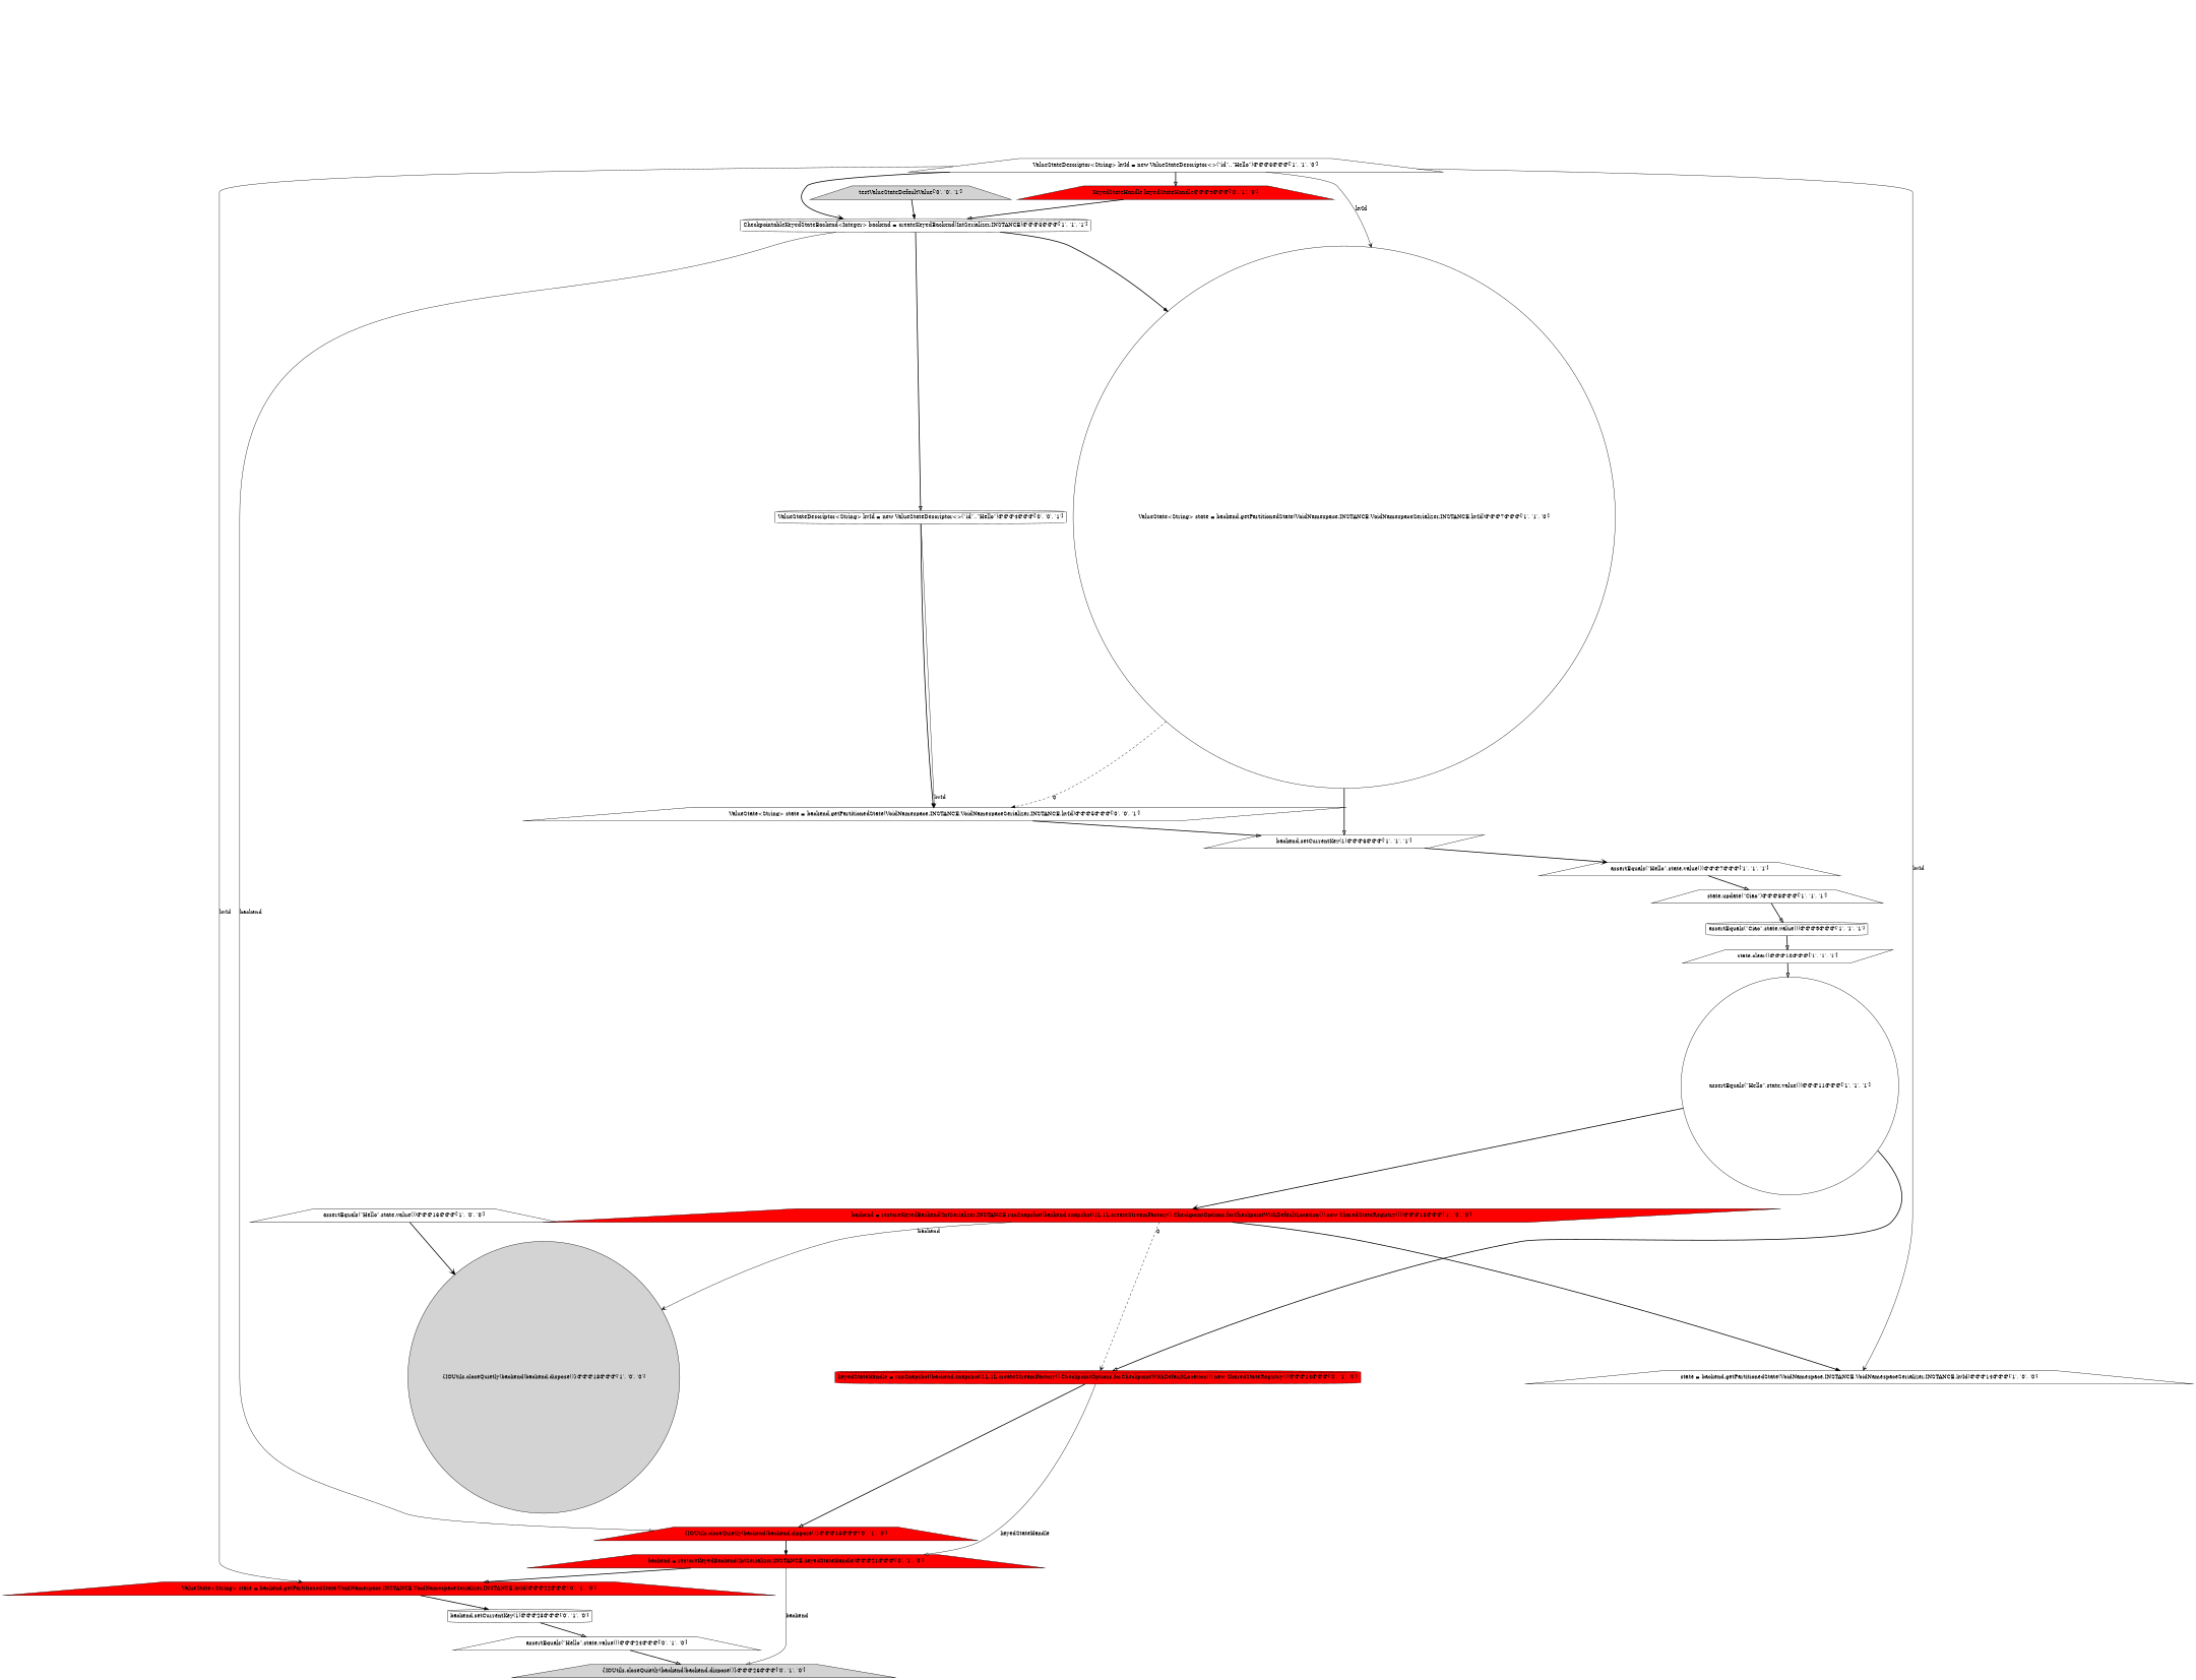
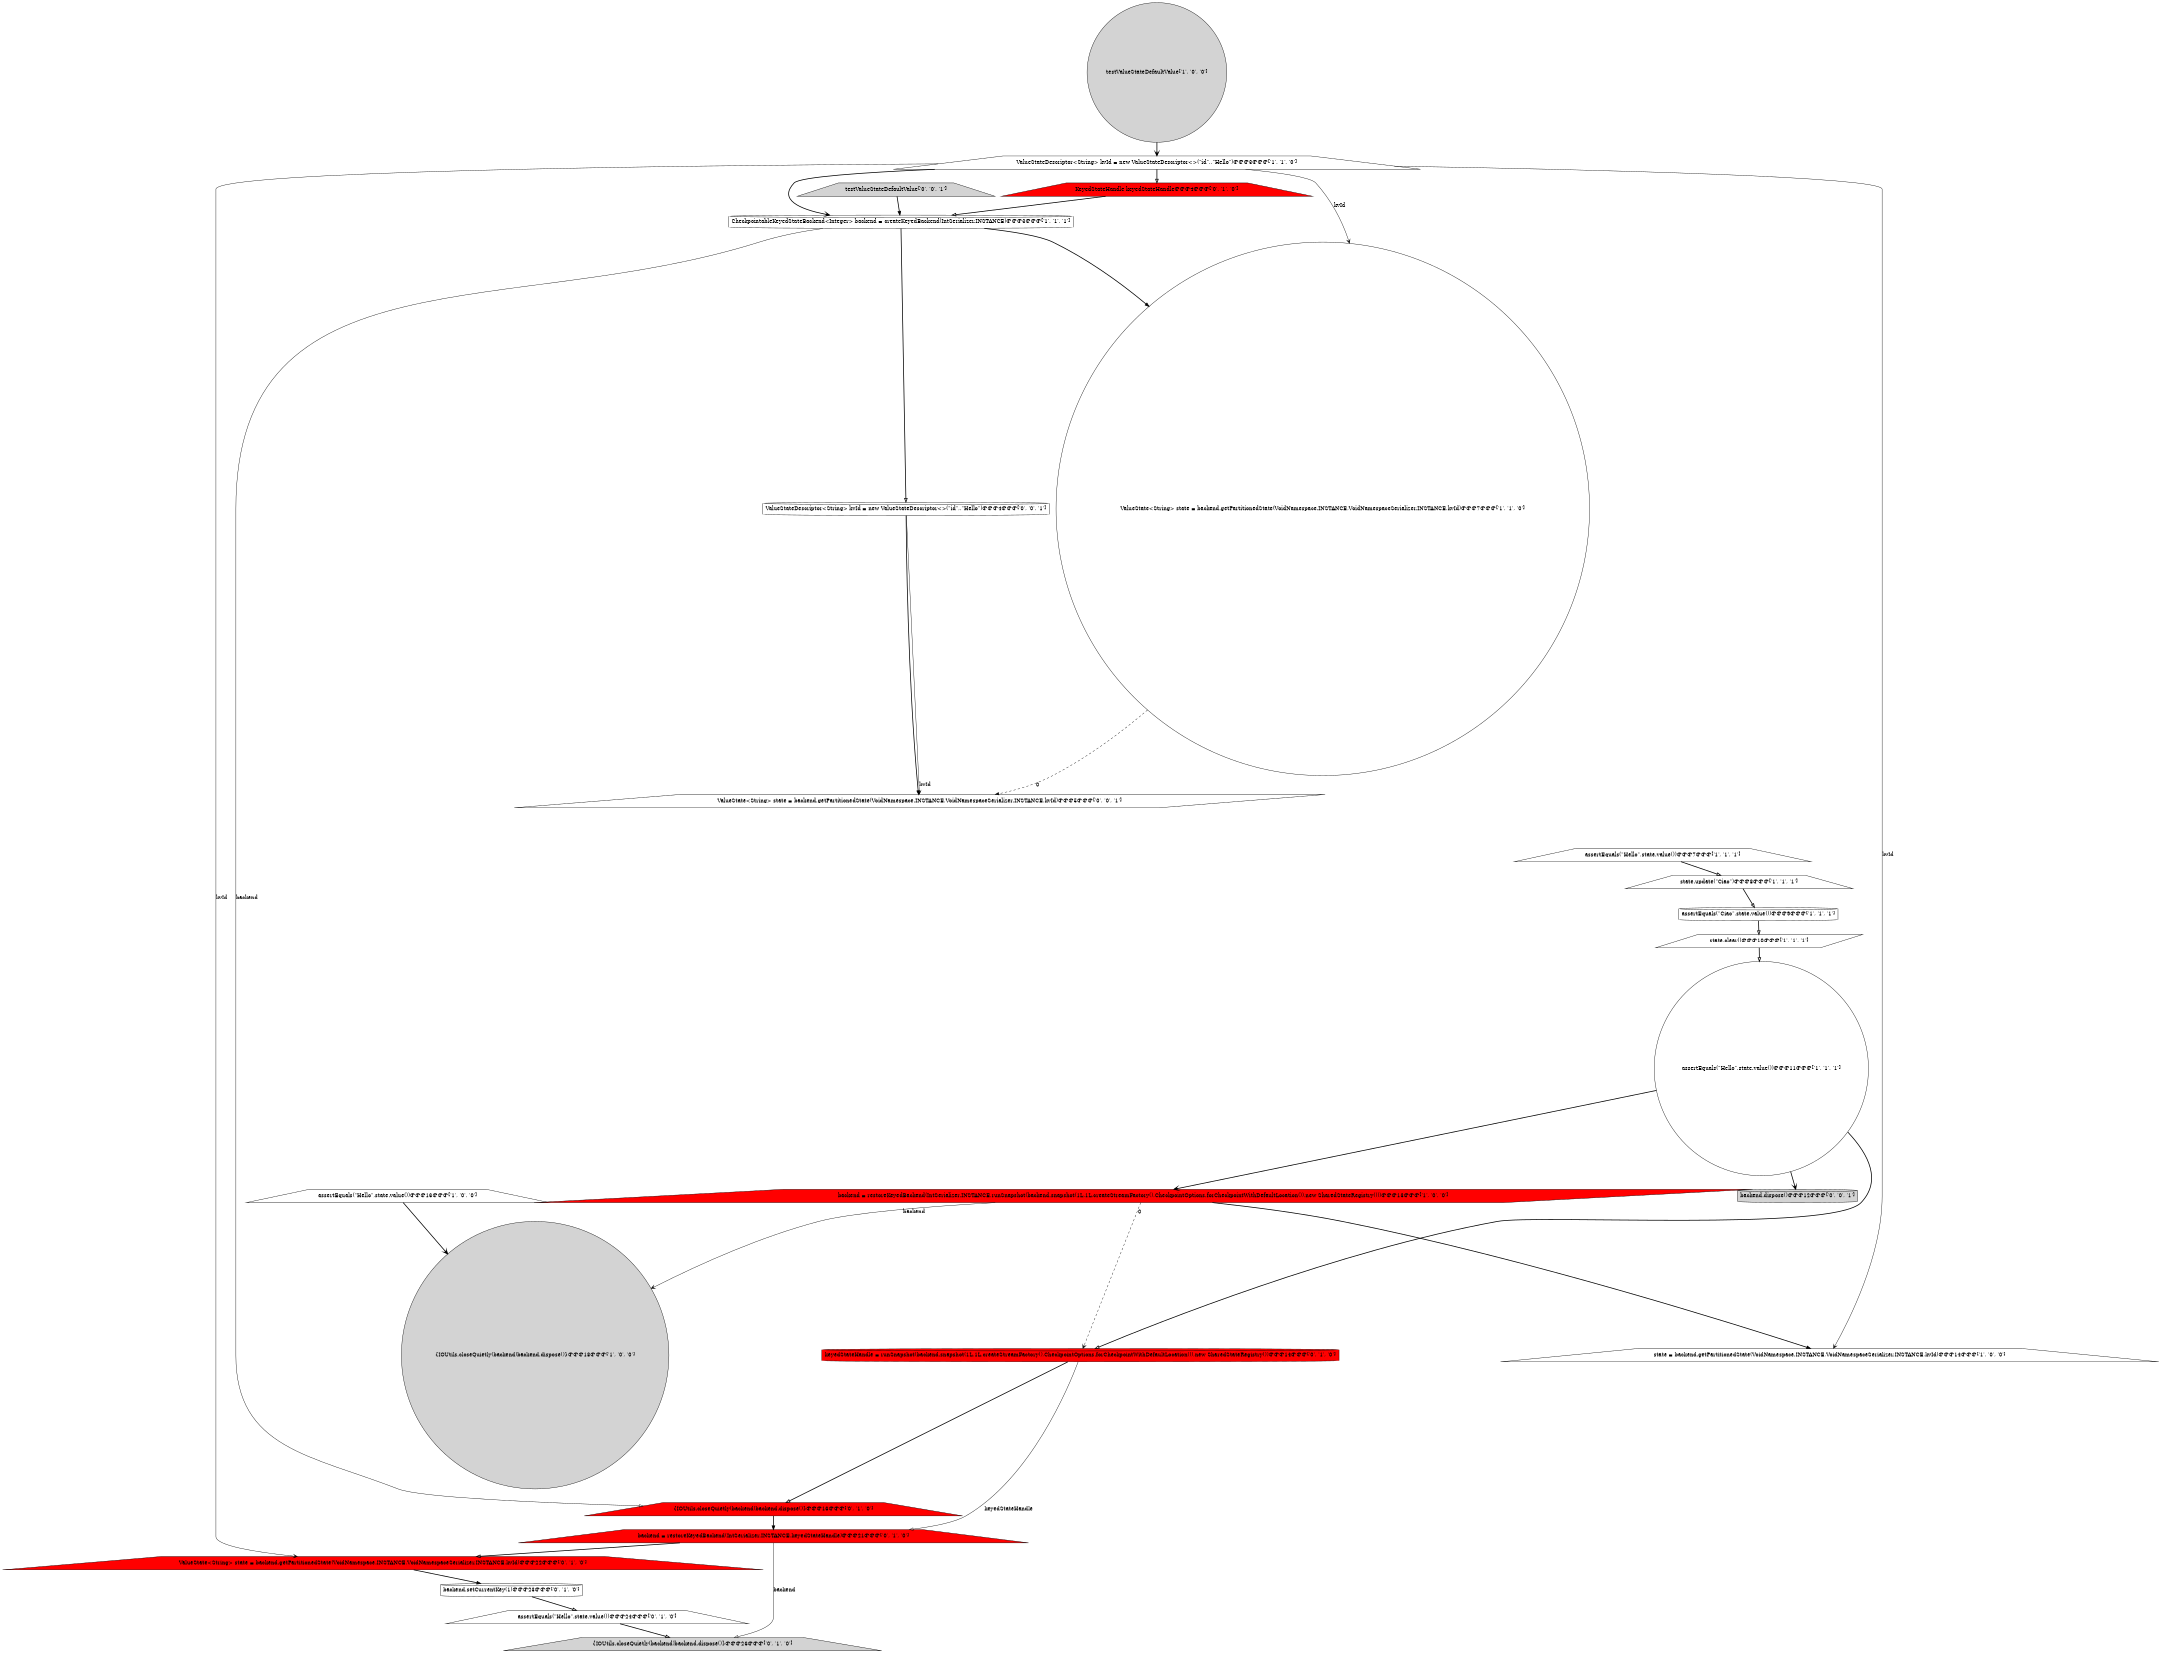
  digraph {
    fontname="DejaVu Serif"
    node [fillcolor=white fontname="DejaVu Serif" shape=trapezium style=filled]
    edge [arrowhead=onormal fontname="DejaVu Serif" style=bold]
    n1 [fillcolor=lightgray label="{IOUtils.closeQuietly(backend)backend.dispose()}@@@26@@@['0', '1', '0']"]
    n2 [fillcolor=red label="keyedStateHandle = runSnapshot(backend.snapshot(1L,1L,createStreamFactory(),CheckpointOptions.forCheckpointWithDefaultLocation()),new SharedStateRegistry())@@@14@@@['0', '1', '0']" shape=cylinder]
    n3 [fillcolor=red label="backend = restoreKeyedBackend(IntSerializer.INSTANCE,keyedStateHandle)@@@21@@@['0', '1', '0']"]
    n4 [fillcolor=red label="{IOUtils.closeQuietly(backend)backend.dispose()}@@@16@@@['0', '1', '0']"]
    n5 [fillcolor=red label="ValueState<String> state = backend.getPartitionedState(VoidNamespace.INSTANCE,VoidNamespaceSerializer.INSTANCE,kvId)@@@22@@@['0', '1', '0']"]
    n6 [label="CheckpointableKeyedStateBackend<Integer> backend = createKeyedBackend(IntSerializer.INSTANCE)@@@3@@@['1', '1', '1']" shape=cylinder]
    n7 [label="ValueStateDescriptor<String> kvId = new ValueStateDescriptor<>(\"id\",,\"Hello\")@@@4@@@['0', '0', '1']" shape=cylinder]
    n8 [label="ValueState<String> state = backend.getPartitionedState(VoidNamespace.INSTANCE,VoidNamespaceSerializer.INSTANCE,kvId)@@@7@@@['1', '1', '0']" shape=circle]
    n9 [label="ValueState<String> state = backend.getPartitionedState(VoidNamespace.INSTANCE,VoidNamespaceSerializer.INSTANCE,kvId)@@@5@@@['0', '0', '1']" shape=parallelogram]
-   n10 [label="backend.setCurrentKey(1)@@@6@@@['1', '1', '1']" shape=parallelogram]
    n11 [label="assertEquals(\"Hello\",state.value())@@@24@@@['0', '1', '0']"]
    n12 [label="assertEquals(\"Hello\",state.value())@@@7@@@['1', '1', '1']"]
    n13 [label="state.update(\"Ciao\")@@@8@@@['1', '1', '1']"]
    n14 [label="state = backend.getPartitionedState(VoidNamespace.INSTANCE,VoidNamespaceSerializer.INSTANCE,kvId)@@@14@@@['1', '0', '0']"]
    n15 [fillcolor=lightgray label="testValueStateDefaultValue['0', '0', '1']"]
    n16 [label="assertEquals(\"Ciao\",state.value())@@@9@@@['1', '1', '1']" shape=cylinder]
    n17 [label="state.clear()@@@10@@@['1', '1', '1']" shape=parallelogram]
    n18 [label="backend.setCurrentKey(1)@@@23@@@['0', '1', '0']" shape=cylinder]
+   n19 [fillcolor=lightgray label="backend.dispose()@@@12@@@['0', '0', '1']" shape=cylinder]
    n20 [label="ValueStateDescriptor<String> kvId = new ValueStateDescriptor<>(\"id\",,\"Hello\")@@@3@@@['1', '1', '0']"]
    n21 [fillcolor=red label="KeyedStateHandle keyedStateHandle@@@4@@@['0', '1', '0']"]
    n22 [label="assertEquals(\"Hello\",state.value())@@@16@@@['1', '0', '0']"]
    n23 [fillcolor=lightgray label="{IOUtils.closeQuietly(backend)backend.dispose()}@@@18@@@['1', '0', '0']" shape=circle]
    n24 [label="assertEquals(\"Hello\",state.value())@@@11@@@['1', '1', '1']" shape=circle]
    n25 [fillcolor=red label="backend = restoreKeyedBackend(IntSerializer.INSTANCE,runSnapshot(backend.snapshot(1L,1L,createStreamFactory(),CheckpointOptions.forCheckpointWithDefaultLocation()),new SharedStateRegistry()))@@@13@@@['1', '0', '0']" shape=parallelogram]
+   n26 [fillcolor=lightgray label="testValueStateDefaultValue['1', '0', '0']" shape=circle]
    n2 -> n3 [label=keyedStateHandle style=solid]
    n2 -> n4
    n3 -> n1 [label=backend style=solid]
    n3 -> n5
    n4 -> n3 [arrowhead=normal]
    n5 -> n18 [arrowhead=normal]
    n6 -> n4 [label=backend style=solid]
    n6 -> n7
    n6 -> n8 [arrowhead=normal]
    n7 -> n9 [arrowhead=vee label=kvId style=solid]
    n7 -> n9 [arrowhead=normal]
    n8 -> n9 [arrowhead=normal label=0 style=dashed]
-   n8 -> n10
-   n9 -> n10
-   n10 -> n12 [arrowhead=vee]
    n11 -> n1
    n12 -> n13
    n13 -> n16
    n15 -> n6 [arrowhead=normal]
    n16 -> n17
    n17 -> n24
    n18 -> n11
    n20 -> n5 [arrowhead=vee label=kvId style=solid]
    n20 -> n6 [arrowhead=vee]
    n20 -> n8 [arrowhead=vee label=kvId style=solid]
    n20 -> n14 [arrowhead=vee label=kvId style=solid]
    n20 -> n21
    n21 -> n6
    n22 -> n23 [arrowhead=vee]
    n24 -> n2
+   n24 -> n19 [arrowhead=vee]
    n24 -> n25 [arrowhead=vee]
    n25 -> n2 [arrowhead=vee label=0 style=dashed]
    n25 -> n14 [arrowhead=normal]
    n25 -> n23 [arrowhead=vee label=backend style=solid]
+   n26 -> n20 [arrowhead=vee]
  }
